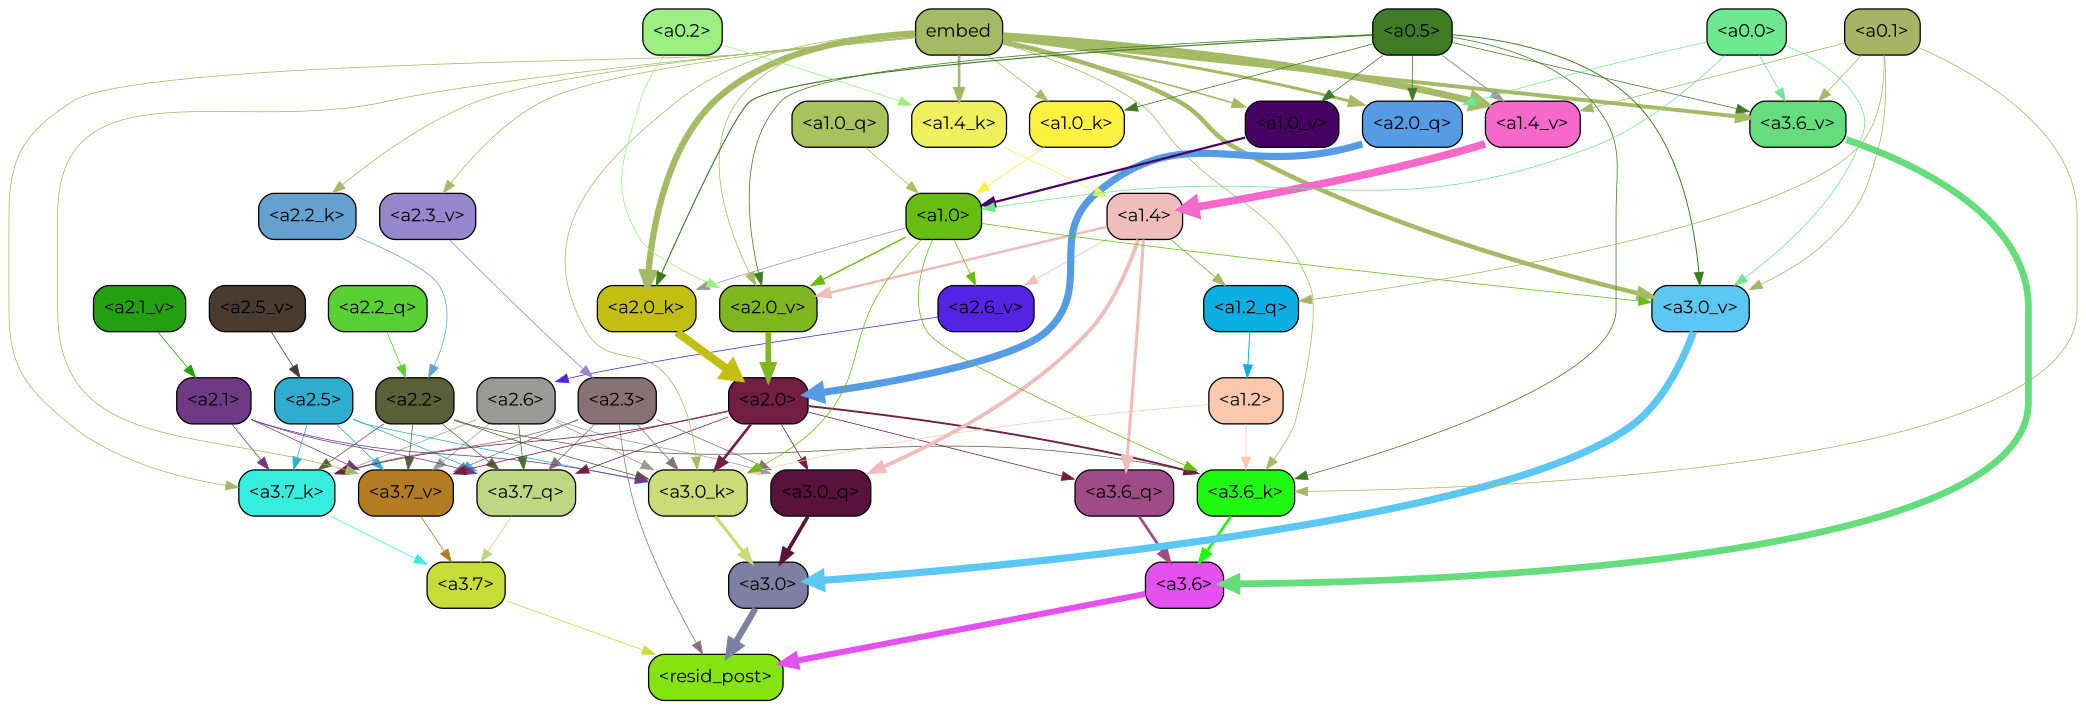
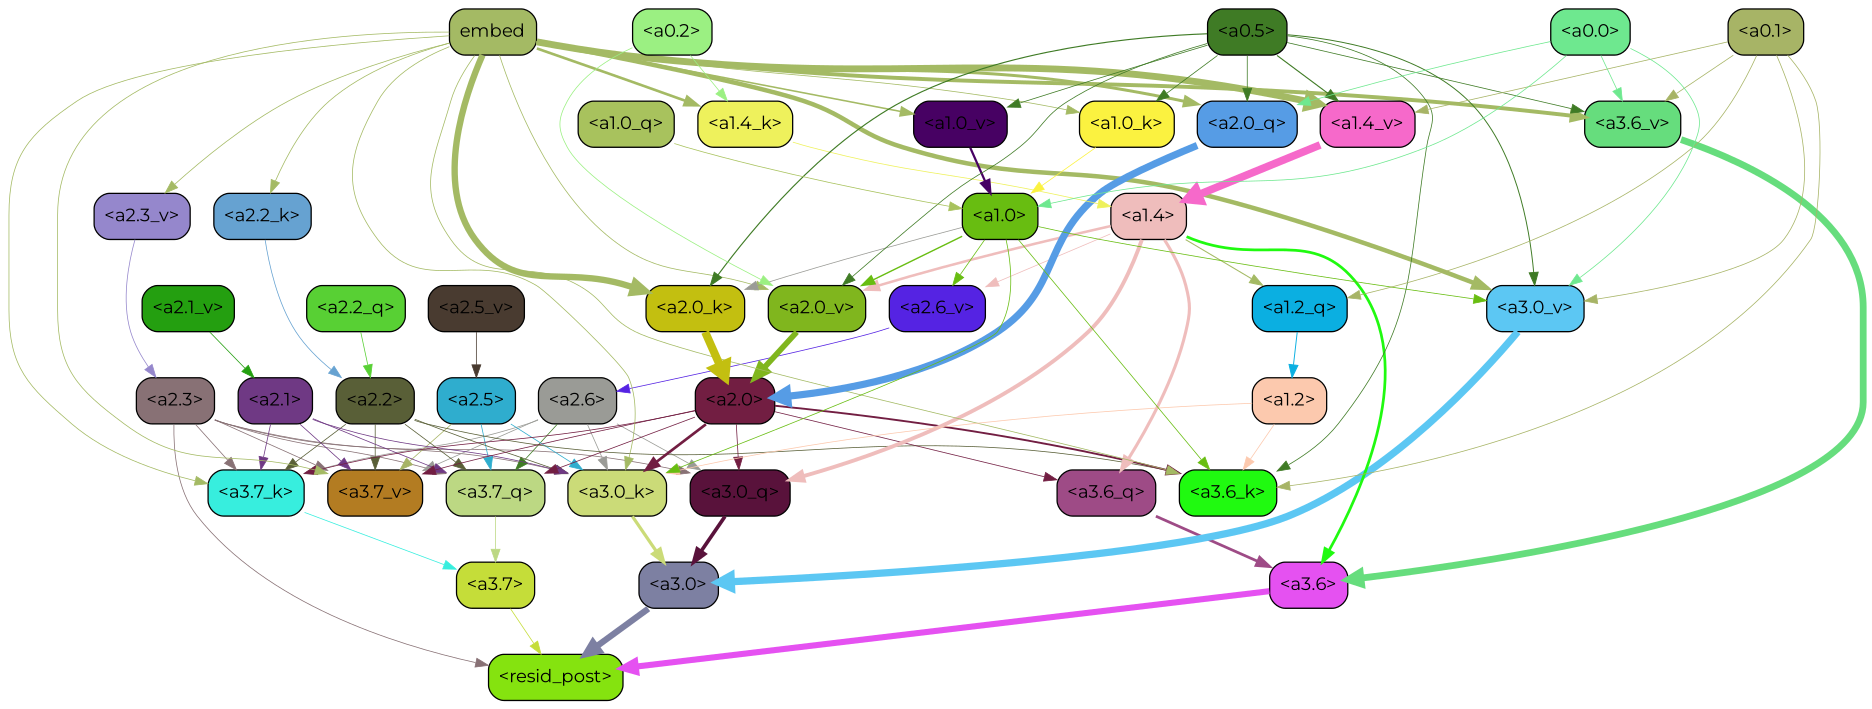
  strict digraph {
    fontname=Montserrat
    splines=true
    node [color=black fontname=Montserrat shape=box style="filled, rounded"]
    edge [color="#a4ba64" fontname=Montserrat penwidth=0.6]
    "<a3.7>" [fillcolor="#c5dd39"]
    "<resid_post>" [fillcolor="#85e30f"]
    "<a3.6>" [fillcolor="#e551f1"]
    "<a3.0>" [fillcolor="#7d80a2"]
    "<a2.3>" [fillcolor="#887175"]
    "<a3.7_q>" [fillcolor="#bcd883"]
    "<a3.0_q>" [fillcolor="#59123b"]
    "<a3.7_k>" [fillcolor="#37eede"]
    "<a3.0_k>" [fillcolor="#cbdb78"]
    "<a3.7_v>" [fillcolor="#b37c22"]
    "<a3.6_q>" [fillcolor="#9e4b86"]
    "<a3.6_k>" [fillcolor="#20fa10"]
    "<a3.6_v>" [fillcolor="#66dd7d"]
    "<a3.0_v>" [fillcolor="#5cc7f3"]
    "<a2.6>" [fillcolor="#9a9b96"]
    "<a2.5>" [fillcolor="#2fadce"]
    "<a2.2>" [fillcolor="#595f37"]
    "<a2.1>" [fillcolor="#6f3984"]
    "<a2.0>" [fillcolor="#721e42"]
    "<a1.4>" [fillcolor="#efbdbc"]
    "<a2.6_v>" [fillcolor="#5523e3"]
    "<a2.0_v>" [fillcolor="#80b61e"]
    "<a1.2_q>" [fillcolor="#0bafe1"]
    embed [fillcolor="#a4ba64"]
    "<a2.0_q>" [fillcolor="#569ce5"]
    "<a2.2_k>" [fillcolor="#66a2d1"]
    "<a2.0_k>" [fillcolor="#c3bf10"]
    "<a2.3_v>" [fillcolor="#9587cc"]
    "<a1.4_k>" [fillcolor="#eef15c"]
    "<a1.0_k>" [fillcolor="#fbf240"]
    "<a1.4_v>" [fillcolor="#f669ca"]
    "<a1.0_v>" [fillcolor="#470163"]
    "<a1.2>" [fillcolor="#fcc9ae"]
    "<a1.0>" [fillcolor="#68bd11"]
    "<a0.5>" [fillcolor="#3f7b25"]
    "<a0.1>" [fillcolor="#a7b466"]
    "<a0.0>" [fillcolor="#6ee88f"]
    "<a2.2_q>" [fillcolor="#58d034"]
    "<a2.5_v>" [fillcolor="#493b30"]
    "<a2.1_v>" [fillcolor="#249f10"]
    "<a0.2>" [fillcolor="#9bf082"]
    "<a1.0_q>" [fillcolor="#a8c25d"]
    "<a3.7>" -> "<resid_post>" [color="#c5dd39"]
    "<a3.6>" -> "<resid_post>" [color="#e551f1" penwidth=4.7534414529800415]
    "<a3.0>" -> "<resid_post>" [color="#7d80a2" penwidth=4.898576855659485]
    "<a2.3>" -> "<resid_post>" [color="#887175"]
    "<a2.3>" -> "<a3.7_q>" [color="#887175"]
    "<a2.3>" -> "<a3.0_q>" [color="#887175"]
    "<a2.3>" -> "<a3.7_k>" [color="#887175"]
    "<a2.3>" -> "<a3.0_k>" [color="#887175"]
    "<a2.3>" -> "<a3.7_v>" [color="#887175"]
    "<a3.7_q>" -> "<a3.7>" [color="#bcd883"]
    "<a3.0_q>" -> "<a3.0>" [color="#59123b" penwidth=2.870753765106201]
    "<a3.7_k>" -> "<a3.7>" [color="#37eede"]
    "<a3.0_k>" -> "<a3.0>" [color="#cbdb78" penwidth=2.520303964614868]
-   "<a3.7_v>" -> "<a3.7>" [color="#b37c22"]
    "<a3.6_q>" -> "<a3.6>" [color="#9e4b86" penwidth=2.160832464694977]
-   "<a3.6_k>" -> "<a3.6>" [color="#20fa10" penwidth=2.13908451795578]
+   "<a1.4>" -> "<a3.6>" [color="#20fa10" penwidth=2.13908451795578]
    "<a3.6_v>" -> "<a3.6>" [color="#66dd7d" penwidth=5.297133803367615]
    "<a3.0_v>" -> "<a3.0>" [color="#5cc7f3" penwidth=5.680712580680847]
    "<a2.6>" -> "<a3.7_q>" [color="#3f7b25"]
    "<a2.6>" -> "<a3.0_q>" [color="#9a9b96"]
    "<a2.6>" -> "<a3.7_k>" [color="#9a9b96"]
    "<a2.6>" -> "<a3.0_k>" [color="#9a9b96"]
    "<a2.6>" -> "<a3.7_v>" [color="#9a9b96"]
    "<a2.5>" -> "<a3.7_q>" [color="#2fadce"]
-   "<a2.5>" -> "<a3.7_k>" [color="#2fadce"]
    "<a2.5>" -> "<a3.0_k>" [color="#2fadce"]
-   "<a2.5>" -> "<a3.7_v>" [color="#2fadce"]
+   "<a2.5>" -> "<a3.7_v>" [color="#a7b466"]
    "<a2.2>" -> "<a3.7_q>" [color="#595f37"]
    "<a2.2>" -> "<a3.7_k>" [color="#595f37"]
    "<a2.2>" -> "<a3.0_k>" [color="#595f37"]
    "<a2.2>" -> "<a3.7_v>" [color="#595f37"]
    "<a2.2>" -> "<a3.6_k>" [color="#595f37"]
    "<a2.1>" -> "<a3.7_q>" [color="#6f3984"]
    "<a2.1>" -> "<a3.7_k>" [color="#6f3984"]
    "<a2.1>" -> "<a3.0_k>" [color="#6f3984"]
    "<a2.1>" -> "<a3.7_v>" [color="#6f3984"]
    "<a2.0>" -> "<a3.7_q>" [color="#721e42"]
    "<a2.0>" -> "<a3.0_q>" [color="#721e42"]
    "<a2.0>" -> "<a3.7_k>" [color="#721e42"]
    "<a2.0>" -> "<a3.0_k>" [color="#721e42" penwidth=2.095262974500656]
    "<a2.0>" -> "<a3.7_v>" [color="#721e42"]
    "<a2.0>" -> "<a3.6_q>" [color="#721e42"]
    "<a2.0>" -> "<a3.6_k>" [color="#721e42" penwidth=1.4807794839143753]
    "<a1.4>" -> "<a3.0_q>" [color="#efbdbc" penwidth=3.0341034531593323]
    "<a1.4>" -> "<a3.6_q>" [color="#efbdbc" penwidth=2.425799250602722]
    "<a1.4>" -> "<a2.6_v>" [color="#efbdbc"]
    "<a1.4>" -> "<a2.0_v>" [color="#efbdbc" penwidth=2.007302835583687]
    "<a1.4>" -> "<a1.2_q>" [penwidth=0.8262195587158203]
    "<a2.6_v>" -> "<a2.6>" [color="#5523e3"]
    "<a2.0_v>" -> "<a2.0>" [color="#80b61e" penwidth=4.422677040100098]
    "<a1.2_q>" -> "<a1.2>" [color="#0bafe1" penwidth=0.7570515871047974]
    embed -> "<a3.7_k>"
    embed -> "<a3.0_k>"
    embed -> "<a3.7_v>"
    embed -> "<a3.6_k>"
    embed -> "<a3.6_v>" [penwidth=3.067279100418091]
    embed -> "<a3.0_v>" [penwidth=3.5202720761299133]
    embed -> "<a2.0_v>"
    embed -> "<a2.0_q>" [penwidth=2.339468687772751]
    embed -> "<a2.2_k>"
    embed -> "<a2.0_k>" [penwidth=4.9759310483932495]
    embed -> "<a2.3_v>"
    embed -> "<a1.4_k>" [penwidth=2.0715588331222534]
    embed -> "<a1.0_k>"
    embed -> "<a1.4_v>" [penwidth=5.3763720989227295]
    embed -> "<a1.0_v>" [penwidth=1.232791244983673]
    "<a2.0_q>" -> "<a2.0>" [color="#569ce5" penwidth=5.606565475463867]
    "<a2.2_k>" -> "<a2.2>" [color="#66a2d1"]
    "<a2.0_k>" -> "<a2.0>" [color="#c3bf10" penwidth=6.344284534454346]
    "<a2.3_v>" -> "<a2.3>" [color="#9587cc"]
    "<a1.4_k>" -> "<a1.4>" [color="#eef15c"]
    "<a1.0_k>" -> "<a1.0>" [color="#fbf240"]
    "<a1.4_v>" -> "<a1.4>" [color="#f669ca" penwidth=6.0194467306137085]
    "<a1.0_v>" -> "<a1.0>" [color="#470163" penwidth=1.738280937075615]
    "<a1.2>" -> "<a3.0_k>" [color="#fcc9ae"]
    "<a1.2>" -> "<a3.6_k>" [color="#fcc9ae"]
    "<a1.0>" -> "<a3.0_k>" [color="#68bd11"]
    "<a1.0>" -> "<a3.6_k>" [color="#68bd11"]
    "<a1.0>" -> "<a3.0_v>" [color="#68bd11"]
    "<a1.0>" -> "<a2.6_v>" [color="#68bd11"]
    "<a1.0>" -> "<a2.0_v>" [color="#68bd11" penwidth=1.0943371653556824]
    "<a1.0>" -> "<a2.0_k>" [color="#9a9b96"]
    "<a0.5>" -> "<a3.6_k>" [color="#3f7b25"]
    "<a0.5>" -> "<a3.6_v>" [color="#3f7b25"]
    "<a0.5>" -> "<a3.0_v>" [color="#3f7b25" penwidth=0.764040544629097]
    "<a0.5>" -> "<a2.0_v>" [color="#3f7b25"]
    "<a0.5>" -> "<a2.0_q>" [color="#3f7b25"]
    "<a0.5>" -> "<a2.0_k>" [color="#3f7b25" penwidth=0.8956001400947571]
    "<a0.5>" -> "<a1.0_k>" [color="#3f7b25"]
-   "<a0.5>" -> "<a1.4_v>" [color="#9a9b96" penwidth=0.8774083852767944]
+   "<a0.5>" -> "<a1.4_v>" [color="#3f7b25" penwidth=0.8774083852767944]
    "<a0.5>" -> "<a1.0_v>" [color="#3f7b25"]
    "<a0.1>" -> "<a3.6_k>" [color="#a7b466"]
    "<a0.1>" -> "<a3.6_v>" [color="#a7b466"]
    "<a0.1>" -> "<a3.0_v>" [color="#a7b466"]
    "<a0.1>" -> "<a1.2_q>" [color="#a7b466"]
    "<a0.1>" -> "<a1.4_v>" [color="#a7b466"]
    "<a0.0>" -> "<a3.6_v>" [color="#6ee88f"]
    "<a0.0>" -> "<a3.0_v>" [color="#6ee88f"]
    "<a0.0>" -> "<a2.0_q>" [color="#6ee88f"]
    "<a0.0>" -> "<a1.0>" [color="#6ee88f"]
    "<a2.2_q>" -> "<a2.2>" [color="#58d034"]
    "<a2.5_v>" -> "<a2.5>" [color="#493b30"]
    "<a2.1_v>" -> "<a2.1>" [color="#249f10"]
    "<a0.2>" -> "<a2.0_v>" [color="#9bf082"]
    "<a0.2>" -> "<a1.4_k>" [color="#9bf082"]
    "<a1.0_q>" -> "<a1.0>" [color="#a8c25d"]
  }
